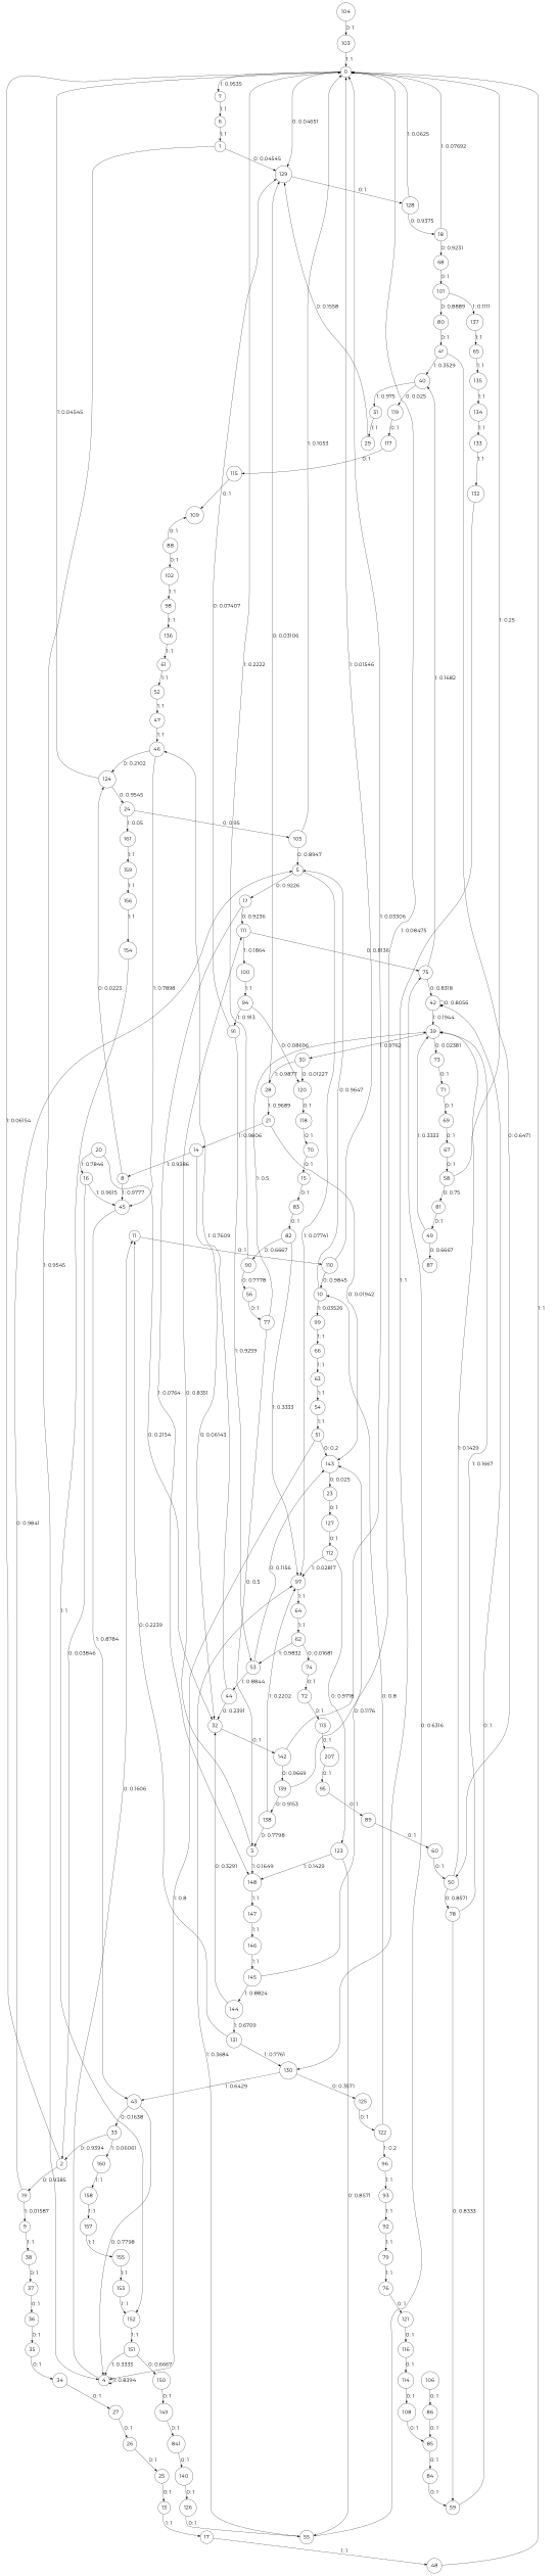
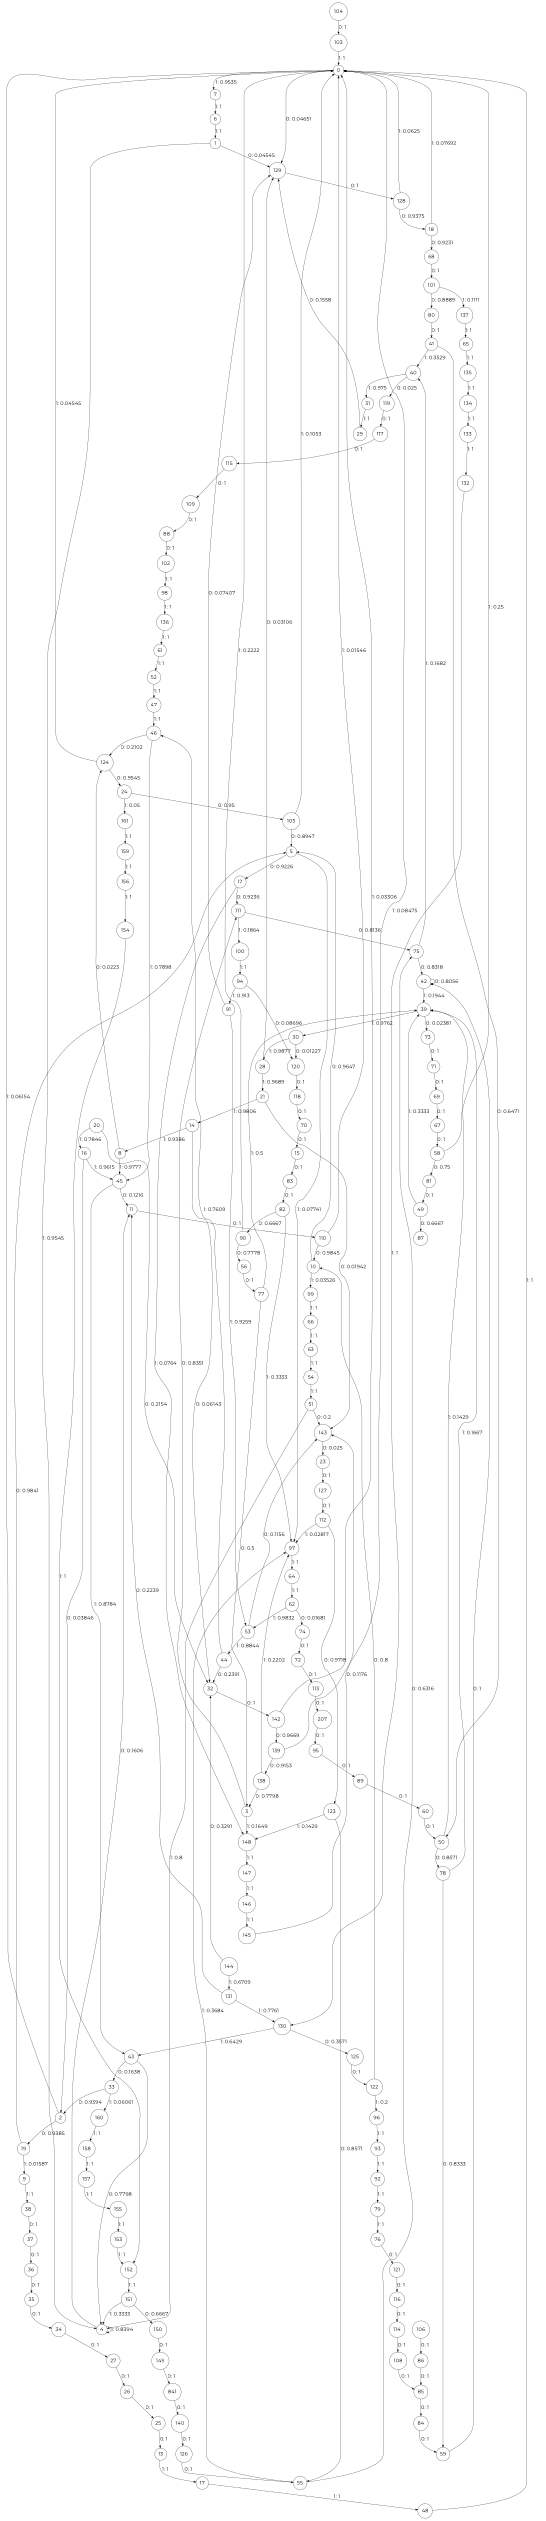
  digraph {
    fontname=Montserrat
    node [fontname=Montserrat fontsize=24 shape=circle]
    edge [fontname=Montserrat fontsize=24]
    0
    129
    7
    128
    6
    18
    1
    4
    11
    110
    2
    19
    5
    9
    12
    97
    38
    3
    111
    148
    75
    100
    147
    40
    42
    94
    146
    10
    64
    62
    8
    124
    45
    24
    43
    105
    161
    33
    37
    36
    99
    66
    63
    13
    17
    48
    14
    32
    142
    139
    15
    83
    82
    90
    16
    68
    101
    80
    137
    20
    21
    143
    23
    127
    112
    123
    159
    156
    25
    26
    27
    28
    29
    30
    120
    118
    70
    31
    138
    160
    158
    157
    34
    35
    39
    73
    71
    69
    119
    117
    115
    41
    50
    78
    59
    44
    46
    47
    49
    87
    51
    52
    53
    54
    55
    56
    77
    86
    85
    84
    58
    81
    60
    61
    74
    72
    113
    65
    135
    134
    133
    67
    n123 [label=207]
    95
    76
    121
    116
    114
    79
    88
    102
    98
    136
    89
    91
    92
    93
    96
    103
    104
    106
    108
    109
    122
    125
    126
    130
    131
    132
    140
    n151 [label=841]
    144
    145
    149
    150
    151
    152
    153
    154
    155
    0 -> 129 [label="0: 0.04651  "]
    0 -> 7 [label="1: 0.9535   "]
    129 -> 128 [label="0: 1        "]
    7 -> 6 [label="1: 1        "]
    128 -> 0 [label="1: 0.0625   "]
    128 -> 18 [label="0: 0.9375   "]
    6 -> 1 [label="1: 1        "]
    18 -> 0 [label="1: 0.07692  "]
    18 -> 68 [label="0: 0.9231   "]
    1 -> 129 [label="0: 0.04545  "]
    1 -> 4 [label="1: 0.9545   "]
    4 -> 4 [label="1: 0.8394   "]
    4 -> 11 [label="0: 0.1606   "]
    11 -> 110 [label="0: 1        "]
    110 -> 0 [label="1: 0.01546  "]
    110 -> 10 [label="0: 0.9845   "]
    2 -> 0 [label="1: 0.06154  "]
    2 -> 19 [label="0: 0.9385   "]
    19 -> 5 [label="0: 0.9841   "]
    19 -> 9 [label="1: 0.01587  "]
    5 -> 12 [label="0: 0.9226   "]
    5 -> 97 [label="1: 0.07741  "]
    9 -> 38 [label="1: 1        "]
    12 -> 111 [label="0: 0.9236   "]
    12 -> 148 [label="1: 0.0764   "]
    97 -> 64 [label="1: 1        "]
    38 -> 37 [label="0: 1        "]
    3 -> 111 [label="0: 0.8351   "]
    3 -> 148 [label="1: 0.1649   "]
    111 -> 75 [label="0: 0.8136   "]
    111 -> 100 [label="1: 0.1864   "]
    148 -> 147 [label="1: 1        "]
    75 -> 40 [label="1: 0.1682   "]
    75 -> 42 [label="0: 0.8318   "]
    100 -> 94 [label="1: 1        "]
    147 -> 146 [label="1: 1        "]
    40 -> 31 [label="1: 0.975    "]
    40 -> 119 [label="0: 0.025    "]
    42 -> 42 [label="0: 0.8056   "]
    42 -> 39 [label="1: 0.1944   "]
    94 -> 120 [label="0: 0.08696  "]
    94 -> 91 [label="1: 0.913    "]
    146 -> 145 [label="1: 1        "]
    10 -> 5 [label="0: 0.9647   "]
    10 -> 99 [label="1: 0.03526  "]
    64 -> 62 [label="1: 1        "]
    62 -> 53 [label="1: 0.9832   "]
    62 -> 74 [label="0: 0.01681  "]
    8 -> 124 [label="0: 0.0223   "]
    8 -> 45 [label="1: 0.9777   "]
    124 -> 0 [label="1: 0.04545  "]
    124 -> 24 [label="0: 0.9545   "]
+   45 -> 11 [label="0: 0.1216   "]
    45 -> 43 [label="1: 0.8784   "]
    24 -> 105 [label="0: 0.95     "]
    24 -> 161 [label="1: 0.05     "]
    43 -> 4 [label="0: 0.7798   "]
    43 -> 33 [label="0: 0.1638   "]
    105 -> 0 [label="1: 0.1053   "]
    105 -> 5 [label="0: 0.8947   "]
    161 -> 159 [label="1: 1        "]
    33 -> 2 [label="0: 0.9394   "]
    33 -> 160 [label="1: 0.06061  "]
    37 -> 36 [label="0: 1        "]
    36 -> 35 [label="0: 1        "]
    99 -> 66 [label="1: 1        "]
    66 -> 63 [label="1: 1        "]
    63 -> 54 [label="1: 1        "]
    13 -> 17 [label="1: 1        "]
    17 -> 48 [label="1: 1        "]
    48 -> 0 [label="1: 1        "]
    14 -> 8 [label="1: 0.9386   "]
    14 -> 32 [label="0: 0.06143  "]
    32 -> 142 [label="0: 1        "]
    142 -> 0 [label="1: 0.03306  "]
    142 -> 139 [label="0: 0.9669   "]
    139 -> 0 [label="1: 0.08475  "]
    139 -> 138 [label="0: 0.9153   "]
    15 -> 83 [label="0: 1        "]
    83 -> 82 [label="0: 1        "]
    82 -> 97 [label="1: 0.3333   "]
    82 -> 90 [label="0: 0.6667   "]
    90 -> 0 [label="1: 0.2222   "]
    90 -> 56 [label="0: 0.7778   "]
    16 -> 2 [label="0: 0.03846  "]
    16 -> 45 [label="1: 0.9615   "]
    68 -> 101 [label="0: 1        "]
    101 -> 80 [label="0: 0.8889   "]
    101 -> 137 [label="1: 0.1111   "]
    80 -> 41 [label="0: 1        "]
    137 -> 65 [label="1: 1        "]
    20 -> 32 [label="0: 0.2154   "]
    20 -> 16 [label="1: 0.7846   "]
    21 -> 14 [label="1: 0.9806   "]
    21 -> 143 [label="0: 0.01942  "]
    143 -> 23 [label="0: 0.025    "]
    23 -> 127 [label="0: 1        "]
    127 -> 112 [label="0: 1        "]
    112 -> 97 [label="1: 0.02817  "]
    112 -> 123 [label="0: 0.9718   "]
    123 -> 148 [label="1: 0.1429   "]
    123 -> 55 [label="0: 0.8571   "]
    159 -> 156 [label="1: 1        "]
    156 -> 154 [label="1: 1        "]
    25 -> 13 [label="0: 1        "]
    26 -> 25 [label="0: 1        "]
    27 -> 26 [label="0: 1        "]
    28 -> 129 [label="0: 0.03106  "]
    28 -> 21 [label="1: 0.9689   "]
    29 -> 129 [label="0: 0.1558   "]
    30 -> 28 [label="1: 0.9877   "]
    30 -> 120 [label="0: 0.01227  "]
    120 -> 118 [label="0: 1        "]
    118 -> 70 [label="0: 1        "]
    70 -> 15 [label="0: 1        "]
    31 -> 29 [label="1: 1        "]
    138 -> 97 [label="1: 0.2202   "]
    138 -> 3 [label="0: 0.7798   "]
    160 -> 158 [label="1: 1        "]
    158 -> 157 [label="1: 1        "]
    157 -> 155 [label="1: 1        "]
    34 -> 27 [label="0: 1        "]
    35 -> 34 [label="0: 1        "]
    39 -> 30 [label="1: 0.9762   "]
    39 -> 73 [label="0: 0.02381  "]
    73 -> 71 [label="0: 1        "]
    71 -> 69 [label="0: 1        "]
    69 -> 67 [label="0: 1        "]
    119 -> 117 [label="0: 1        "]
    117 -> 115 [label="0: 1        "]
    115 -> 109 [label="0: 1        "]
    41 -> 40 [label="1: 0.3529   "]
    41 -> 50 [label="0: 0.6471   "]
    50 -> 39 [label="1: 0.1429   "]
    50 -> 78 [label="0: 0.8571   "]
    78 -> 39 [label="1: 0.1667   "]
    78 -> 59 [label="0: 0.8333   "]
    59 -> 42 [label="0: 1        "]
    44 -> 32 [label="0: 0.2391   "]
    44 -> 46 [label="1: 0.7609   "]
    46 -> 124 [label="0: 0.2102   "]
    46 -> 45 [label="1: 0.7898   "]
    47 -> 46 [label="1: 1        "]
    49 -> 39 [label="1: 0.3333   "]
    49 -> 87 [label="0: 0.6667   "]
    51 -> 4 [label="1: 0.8      "]
    51 -> 143 [label="0: 0.2      "]
    52 -> 47 [label="1: 1        "]
    53 -> 143 [label="0: 0.1156   "]
    53 -> 44 [label="1: 0.8844   "]
    54 -> 51 [label="1: 1        "]
    55 -> 97 [label="1: 0.3684   "]
    55 -> 75 [label="0: 0.6316   "]
    56 -> 77 [label="0: 1        "]
    77 -> 3 [label="0: 0.5      "]
    77 -> 39 [label="1: 0.5      "]
    86 -> 85 [label="0: 1        "]
    85 -> 84 [label="0: 1        "]
    84 -> 59 [label="0: 1        "]
    58 -> 0 [label="1: 0.25     "]
    58 -> 81 [label="0: 0.75     "]
    81 -> 49 [label="0: 1        "]
    60 -> 50 [label="0: 1        "]
    61 -> 52 [label="1: 1        "]
    74 -> 72 [label="0: 1        "]
    72 -> 113 [label="0: 1        "]
    113 -> n123 [label="0: 1        "]
    65 -> 135 [label="1: 1        "]
    135 -> 134 [label="1: 1        "]
    134 -> 133 [label="1: 1        "]
    133 -> 132 [label="1: 1        "]
    67 -> 58 [label="0: 1        "]
    n123 -> 95 [label="0: 1        "]
    95 -> 89 [label="0: 1        "]
    76 -> 121 [label="0: 1        "]
    121 -> 116 [label="0: 1        "]
    116 -> 114 [label="0: 1        "]
    114 -> 108 [label="0: 1        "]
    79 -> 76 [label="1: 1        "]
    88 -> 102 [label="0: 1        "]
    102 -> 98 [label="1: 1        "]
    98 -> 136 [label="1: 1        "]
    136 -> 61 [label="1: 1        "]
    89 -> 60 [label="0: 1        "]
    91 -> 129 [label="0: 0.07407  "]
    91 -> 53 [label="1: 0.9259   "]
    92 -> 79 [label="1: 1        "]
    93 -> 92 [label="1: 1        "]
    96 -> 93 [label="1: 1        "]
    103 -> 0 [label="1: 1        "]
    104 -> 103 [label="0: 1        "]
    106 -> 86 [label="0: 1        "]
    108 -> 85 [label="0: 1        "]
-   88 -> 109 [label="0: 1        "]
+   109 -> 88 [label="0: 1        "]
    122 -> 10 [label="0: 0.8      "]
    122 -> 96 [label="1: 0.2      "]
    125 -> 122 [label="0: 1        "]
    126 -> 55 [label="0: 1        "]
    130 -> 43 [label="1: 0.6429   "]
    130 -> 125 [label="0: 0.3571   "]
    131 -> 11 [label="0: 0.2239   "]
    131 -> 130 [label="1: 0.7761   "]
    132 -> 130 [label="1: 1        "]
    140 -> 126 [label="0: 1        "]
    n151 -> 140 [label="0: 1        "]
    144 -> 32 [label="0: 0.3291   "]
    144 -> 131 [label="1: 0.6709   "]
    145 -> 143 [label="0: 0.1176   "]
-   145 -> 144 [label="1: 0.8824   "]
    149 -> n151 [label="0: 1        "]
    150 -> 149 [label="0: 1        "]
    151 -> 4 [label="1: 0.3333   "]
    151 -> 150 [label="0: 0.6667   "]
    152 -> 151 [label="1: 1        "]
    153 -> 152 [label="1: 1        "]
    154 -> 152 [label="1: 1        "]
    155 -> 153 [label="1: 1        "]
  }
